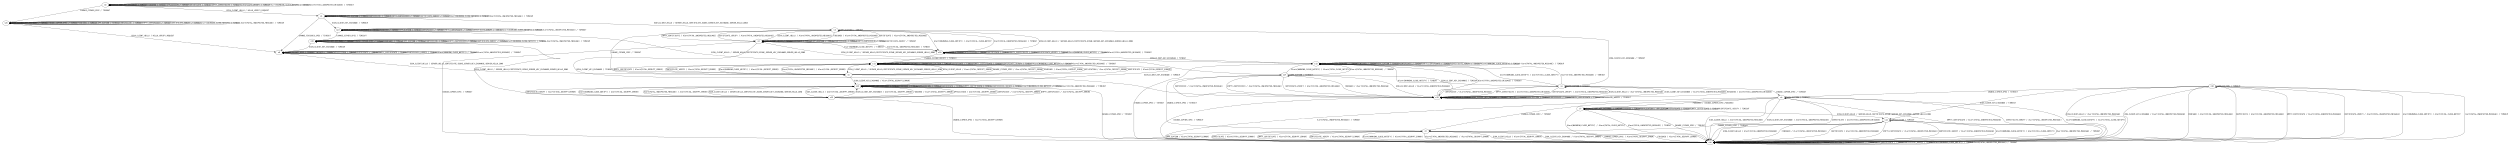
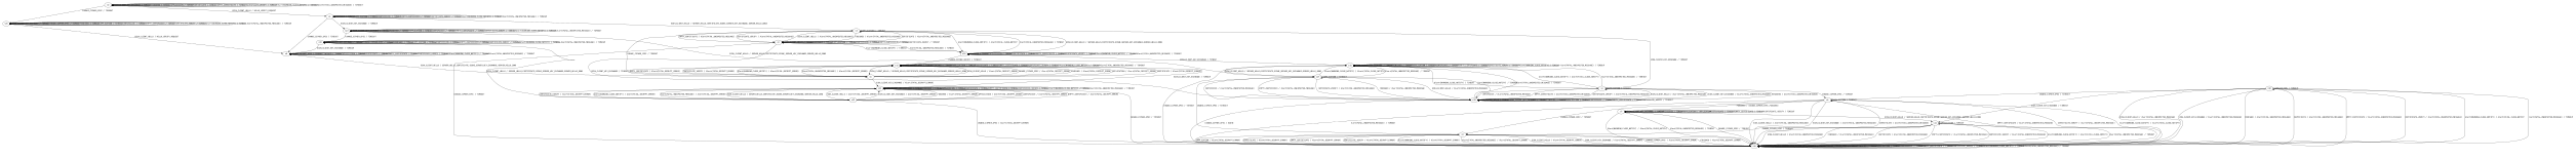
  digraph {
    fontname="JetBrains Mono"
    node [fontname="JetBrains Mono"]
    edge [fontname="JetBrains Mono"]
    n1 [label=s0]
    n2 [label=s1]
    n3 [label=s26]
    n4 [label=s2]
    n5 [label=s8]
    n6 [label=s22]
    n7 [label=s3]
    n8 [label=s4]
    n9 [label=s5]
    n10 [label=s10]
    n11 [label=s19]
    n12 [label=s17]
    n13 [label=s16]
    n14 [label=s20]
    n15 [label=s6]
    n16 [label=s12]
    n17 [label=s11]
    n18 [label=s13]
    n19 [label=s15]
    n20 [label=s9]
    n21 [label=s7]
    n22 [label=s14]
    n23 [label=s18]
    n1 -> n1 [label="ECDH_CLIENT_KEY_EXCHANGE / TIMEOUT"]
    n1 -> n1 [label="FINISHED / TIMEOUT"]
    n1 -> n1 [label="APPLICATION / TIMEOUT"]
    n1 -> n1 [label="CERTIFICATE / TIMEOUT"]
    n1 -> n1 [label="EMPTY_CERTIFICATE / TIMEOUT"]
    n1 -> n1 [label="CERTIFICATE_VERIFY / TIMEOUT"]
    n1 -> n1 [label="Alert(WARNING,CLOSE_NOTIFY) / TIMEOUT"]
    n1 -> n1 [label="Alert(FATAL,UNEXPECTED_MESSAGE) / TIMEOUT"]
    n1 -> n2 [label="ECDH_CLIENT_HELLO / HELLO_VERIFY_REQUEST"]
    n1 -> n3 [label="CHANGE_CIPHER_SPEC / TIMEOUT"]
    n2 -> n2 [label="FINISHED / TIMEOUT"]
    n2 -> n2 [label="APPLICATION / TIMEOUT"]
    n2 -> n2 [label="CERTIFICATE / TIMEOUT"]
    n2 -> n2 [label="EMPTY_CERTIFICATE / TIMEOUT"]
    n2 -> n2 [label="CERTIFICATE_VERIFY / TIMEOUT"]
    n2 -> n2 [label="Alert(WARNING,CLOSE_NOTIFY) / TIMEOUT"]
    n2 -> n2 [label="Alert(FATAL,UNEXPECTED_MESSAGE) / TIMEOUT"]
    n2 -> n4 [label="ECDH_CLIENT_HELLO / SERVER_HELLO,CERTIFICATE,ECDHE_SERVER_KEY_EXCHANGE,SERVER_HELLO_DONE"]
-   n2 -> n5 [label="CHANGE_FINISHED_SPEC / TIMEOUT"]
+   n2 -> n5 [label="CHANGE_CIPHER_SPEC / TIMEOUT"]
    n2 -> n6 [label="ECDH_CLIENT_KEY_EXCHANGE / TIMEOUT"]
    n3 -> n3 [label="ECDH_CLIENT_KEY_EXCHANGE / TIMEOUT"]
    n3 -> n3 [label="CHANGE_CIPHER_SPEC / TIMEOUT"]
    n3 -> n3 [label="FINISHED / TIMEOUT"]
    n3 -> n3 [label="APPLICATION / TIMEOUT"]
    n3 -> n3 [label="CERTIFICATE / TIMEOUT"]
    n3 -> n3 [label="EMPTY_CERTIFICATE / TIMEOUT"]
    n3 -> n3 [label="CERTIFICATE_VERIFY / TIMEOUT"]
    n3 -> n3 [label="Alert(WARNING,CLOSE_NOTIFY) / TIMEOUT"]
    n3 -> n3 [label="Alert(FATAL,UNEXPECTED_MESSAGE) / TIMEOUT"]
    n3 -> n5 [label="ECDH_CLIENT_HELLO / HELLO_VERIFY_REQUEST"]
    n4 -> n4 [label="APPLICATION / TIMEOUT"]
    n4 -> n7 [label="ECDH_CLIENT_HELLO / Alert(FATAL,UNEXPECTED_MESSAGE)"]
    n4 -> n7 [label="FINISHED / Alert(FATAL,UNEXPECTED_MESSAGE)"]
    n4 -> n7 [label="CERTIFICATE / Alert(FATAL,UNEXPECTED_MESSAGE)"]
    n4 -> n7 [label="EMPTY_CERTIFICATE / Alert(FATAL,UNEXPECTED_MESSAGE)"]
    n4 -> n7 [label="CERTIFICATE_VERIFY / Alert(FATAL,UNEXPECTED_MESSAGE)"]
    n4 -> n8 [label="ECDH_CLIENT_KEY_EXCHANGE / TIMEOUT"]
    n4 -> n9 [label="CHANGE_CIPHER_SPEC / TIMEOUT"]
    n4 -> n10 [label="Alert(WARNING,CLOSE_NOTIFY) / Alert(FATAL,CLOSE_NOTIFY)"]
    n4 -> n10 [label="Alert(FATAL,UNEXPECTED_MESSAGE) / TIMEOUT"]
    n5 -> n5 [label="CHANGE_CIPHER_SPEC / TIMEOUT"]
    n5 -> n5 [label="FINISHED / TIMEOUT"]
    n5 -> n5 [label="APPLICATION / TIMEOUT"]
    n5 -> n5 [label="CERTIFICATE / TIMEOUT"]
    n5 -> n5 [label="EMPTY_CERTIFICATE / TIMEOUT"]
    n5 -> n5 [label="CERTIFICATE_VERIFY / TIMEOUT"]
    n5 -> n5 [label="Alert(WARNING,CLOSE_NOTIFY) / TIMEOUT"]
    n5 -> n5 [label="Alert(FATAL,UNEXPECTED_MESSAGE) / TIMEOUT"]
    n5 -> n9 [label="ECDH_CLIENT_HELLO / SERVER_HELLO,CERTIFICATE,ECDHE_SERVER_KEY_EXCHANGE,SERVER_HELLO_DONE"]
    n6 -> n6 [label="ECDH_CLIENT_KEY_EXCHANGE / TIMEOUT"]
    n6 -> n6 [label="FINISHED / TIMEOUT"]
    n6 -> n6 [label="APPLICATION / TIMEOUT"]
    n6 -> n6 [label="CERTIFICATE / TIMEOUT"]
    n6 -> n6 [label="EMPTY_CERTIFICATE / TIMEOUT"]
    n6 -> n6 [label="CERTIFICATE_VERIFY / TIMEOUT"]
    n6 -> n6 [label="Alert(WARNING,CLOSE_NOTIFY) / TIMEOUT"]
    n6 -> n6 [label="Alert(FATAL,UNEXPECTED_MESSAGE) / TIMEOUT"]
    n6 -> n11 [label="CHANGE_CIPHER_SPEC / TIMEOUT"]
    n6 -> n12 [label="ECDH_CLIENT_HELLO / SERVER_HELLO,CERTIFICATE,ECDHE_SERVER_KEY_EXCHANGE,SERVER_HELLO_DONE"]
    n7 -> n7 [label="ECDH_CLIENT_HELLO / TIMEOUT"]
    n7 -> n7 [label="FINISHED / TIMEOUT"]
    n7 -> n7 [label="APPLICATION / TIMEOUT"]
    n7 -> n7 [label="CERTIFICATE / TIMEOUT"]
    n7 -> n7 [label="EMPTY_CERTIFICATE / TIMEOUT"]
    n7 -> n7 [label="CERTIFICATE_VERIFY / TIMEOUT"]
    n7 -> n10 [label="Alert(WARNING,CLOSE_NOTIFY) / TIMEOUT"]
    n7 -> n10 [label="Alert(FATAL,UNEXPECTED_MESSAGE) / TIMEOUT"]
    n7 -> n13 [label="CHANGE_CIPHER_SPEC / TIMEOUT"]
    n7 -> n14 [label="ECDH_CLIENT_KEY_EXCHANGE / TIMEOUT"]
    n8 -> n8 [label="APPLICATION / TIMEOUT"]
    n8 -> n14 [label="ECDH_CLIENT_HELLO / Alert(FATAL,UNEXPECTED_MESSAGE)"]
    n8 -> n14 [label="ECDH_CLIENT_KEY_EXCHANGE / Alert(FATAL,UNEXPECTED_MESSAGE)"]
    n8 -> n14 [label="FINISHED / Alert(FATAL,UNEXPECTED_MESSAGE)"]
    n8 -> n14 [label="CERTIFICATE / Alert(FATAL,UNEXPECTED_MESSAGE)"]
    n8 -> n14 [label="EMPTY_CERTIFICATE / Alert(FATAL,UNEXPECTED_MESSAGE)"]
    n8 -> n14 [label="CERTIFICATE_VERIFY / Alert(FATAL,UNEXPECTED_MESSAGE)"]
    n8 -> n15 [label="CHANGE_CIPHER_SPEC / TIMEOUT"]
    n8 -> n16 [label="Alert(WARNING,CLOSE_NOTIFY) / Alert(FATAL,CLOSE_NOTIFY)"]
    n8 -> n16 [label="Alert(FATAL,UNEXPECTED_MESSAGE) / TIMEOUT"]
    n9 -> n17 [label="ECDH_CLIENT_HELLO / Alert(FATAL,DECRYPT_ERROR)"]
    n9 -> n17 [label="CHANGE_CIPHER_SPEC / Alert(FATAL,DECRYPT_ERROR)"]
    n9 -> n17 [label="FINISHED / Alert(FATAL,DECRYPT_ERROR)"]
    n9 -> n17 [label="APPLICATION / Alert(FATAL,DECRYPT_ERROR)"]
    n9 -> n17 [label="CERTIFICATE / Alert(FATAL,DECRYPT_ERROR)"]
    n9 -> n17 [label="EMPTY_CERTIFICATE / Alert(FATAL,DECRYPT_ERROR)"]
    n9 -> n17 [label="CERTIFICATE_VERIFY / Alert(FATAL,DECRYPT_ERROR)"]
    n9 -> n17 [label="Alert(WARNING,CLOSE_NOTIFY) / Alert(FATAL,DECRYPT_ERROR)"]
    n9 -> n17 [label="Alert(FATAL,UNEXPECTED_MESSAGE) / Alert(FATAL,DECRYPT_ERROR)"]
    n9 -> n18 [label="ECDH_CLIENT_KEY_EXCHANGE / Alert(FATAL,DECRYPT_ERROR)"]
    n10 -> n4 [label="ECDH_CLIENT_HELLO / SERVER_HELLO,CERTIFICATE,ECDHE_SERVER_KEY_EXCHANGE,SERVER_HELLO_DONE"]
    n10 -> n10 [label="FINISHED / TIMEOUT"]
    n10 -> n10 [label="APPLICATION / TIMEOUT"]
    n10 -> n10 [label="CERTIFICATE / TIMEOUT"]
    n10 -> n10 [label="EMPTY_CERTIFICATE / TIMEOUT"]
    n10 -> n10 [label="CERTIFICATE_VERIFY / TIMEOUT"]
    n10 -> n10 [label="Alert(WARNING,CLOSE_NOTIFY) / TIMEOUT"]
    n10 -> n10 [label="Alert(FATAL,UNEXPECTED_MESSAGE) / TIMEOUT"]
    n10 -> n16 [label="ECDH_CLIENT_KEY_EXCHANGE / TIMEOUT"]
    n10 -> n17 [label="CHANGE_CIPHER_VERIFY / TIMEOUT"]
    n11 -> n5 [label="ECDH_CLIENT_KEY_EXCHANGE / TIMEOUT"]
    n11 -> n11 [label="ECDH_CLIENT_KEY_EXCHANGE / TIMEOUT"]
    n11 -> n11 [label="CHANGE_CIPHER_SPEC / TIMEOUT"]
    n11 -> n11 [label="FINISHED / TIMEOUT"]
    n11 -> n11 [label="APPLICATION / TIMEOUT"]
    n11 -> n11 [label="CERTIFICATE / TIMEOUT"]
    n11 -> n11 [label="EMPTY_CERTIFICATE / TIMEOUT"]
    n11 -> n11 [label="CERTIFICATE_VERIFY / TIMEOUT"]
    n11 -> n11 [label="Alert(WARNING,CLOSE_NOTIFY) / TIMEOUT"]
    n11 -> n11 [label="Alert(FATAL,UNEXPECTED_MESSAGE) / TIMEOUT"]
    n11 -> n19 [label="ECDH_CLIENT_HELLO / SERVER_HELLO,CERTIFICATE,ECDHE_SERVER_KEY_EXCHANGE,SERVER_HELLO_DONE"]
-   n12 -> n8 [label="ECDH_CLIENT_KEY_EXCHANGE / TIMEOUT"]
+   n12 -> n8 [label="Alert(WARNING,CLOSE_NOTIFY) / TIMEOUT"]
    n12 -> n12 [label="APPLICATION / TIMEOUT"]
    n12 -> n14 [label="ECDH_CLIENT_HELLO / Alert(FATAL,UNEXPECTED_MESSAGE)"]
    n12 -> n14 [label="FINISHED / Alert(FATAL,UNEXPECTED_MESSAGE)"]
    n12 -> n14 [label="CERTIFICATE / Alert(FATAL,UNEXPECTED_MESSAGE)"]
    n12 -> n14 [label="EMPTY_CERTIFICATE / Alert(FATAL,UNEXPECTED_MESSAGE)"]
    n12 -> n14 [label="CERTIFICATE_VERIFY / Alert(FATAL,UNEXPECTED_MESSAGE)"]
    n12 -> n16 [label="Alert(WARNING,CLOSE_NOTIFY) / Alert(FATAL,CLOSE_NOTIFY)"]
    n12 -> n16 [label="Alert(FATAL,UNEXPECTED_MESSAGE) / TIMEOUT"]
    n12 -> n20 [label="CHANGE_CIPHER_SPEC / TIMEOUT"]
    n13 -> n13 [label="ECDH_CLIENT_HELLO / TIMEOUT"]
    n13 -> n13 [label="ECDH_CLIENT_KEY_EXCHANGE / TIMEOUT"]
    n13 -> n13 [label="CHANGE_CIPHER_SPEC / TIMEOUT"]
    n13 -> n13 [label="FINISHED / TIMEOUT"]
    n13 -> n13 [label="APPLICATION / TIMEOUT"]
    n13 -> n13 [label="CERTIFICATE / TIMEOUT"]
    n13 -> n13 [label="EMPTY_CERTIFICATE / TIMEOUT"]
    n13 -> n13 [label="CERTIFICATE_VERIFY / TIMEOUT"]
    n13 -> n13 [label="Alert(WARNING,CLOSE_NOTIFY) / TIMEOUT"]
    n13 -> n13 [label="Alert(FATAL,UNEXPECTED_MESSAGE) / TIMEOUT"]
-   n14 -> n13 [label="CHANGE_CIPHER_SPEC / TIMEOUT"]
+   n14 -> n13 [label="CHANGE_CIPHER_SPEC / ECDHE"]
    n14 -> n14 [label="ECDH_CLIENT_HELLO / TIMEOUT"]
    n14 -> n14 [label="ECDH_CLIENT_KEY_EXCHANGE / TIMEOUT"]
    n14 -> n14 [label="FINISHED / TIMEOUT"]
    n14 -> n14 [label="APPLICATION / TIMEOUT"]
    n14 -> n14 [label="CERTIFICATE / TIMEOUT"]
    n14 -> n14 [label="EMPTY_CERTIFICATE / TIMEOUT"]
    n14 -> n14 [label="CERTIFICATE_VERIFY / TIMEOUT"]
    n14 -> n16 [label="Alert(WARNING,CLOSE_NOTIFY) / TIMEOUT"]
    n14 -> n16 [label="Alert(FATAL,UNEXPECTED_MESSAGE) / TIMEOUT"]
    n15 -> n13 [label="ECDH_CLIENT_HELLO / Alert(FATAL,UNEXPECTED_MESSAGE)"]
    n15 -> n13 [label="ECDH_CLIENT_KEY_EXCHANGE / Alert(FATAL,UNEXPECTED_MESSAGE)"]
    n15 -> n13 [label="CERTIFICATE / Alert(FATAL,UNEXPECTED_MESSAGE)"]
    n15 -> n13 [label="EMPTY_CERTIFICATE / Alert(FATAL,UNEXPECTED_MESSAGE)"]
    n15 -> n13 [label="CERTIFICATE_VERIFY / Alert(FATAL,UNEXPECTED_MESSAGE)"]
    n15 -> n13 [label="Alert(WARNING,CLOSE_NOTIFY) / Alert(FATAL,CLOSE_NOTIFY)"]
    n15 -> n13 [label="Alert(FATAL,UNEXPECTED_MESSAGE) / TIMEOUT"]
    n15 -> n15 [label="APPLICATION / TIMEOUT"]
    n15 -> n20 [label="CHANGE_CIPHER_SPEC / TIMEOUT"]
    n15 -> n21 [label="FINISHED / CHANGE_CIPHER_SPEC,FINISHED"]
-   n16 -> n7 [label="ECDH_CLIENT_HELLO / SERVER_HELLO,CERTIFICATE,ECDHE_SERVER_KEY_EXCHANGE,SERVER_HELLO_DONE"]
+   n16 -> n12 [label="ECDH_CLIENT_HELLO / SERVER_HELLO,CERTIFICATE,ECDHE_SERVER_KEY_EXCHANGE,SERVER_HELLO_DONE"]
    n16 -> n13 [label="CHANGE_CIPHER_SPEC / TIMEOUT"]
    n16 -> n16 [label="ECDH_CLIENT_KEY_EXCHANGE / TIMEOUT"]
    n16 -> n16 [label="FINISHED / TIMEOUT"]
    n16 -> n16 [label="APPLICATION / TIMEOUT"]
    n16 -> n16 [label="CERTIFICATE / TIMEOUT"]
    n16 -> n16 [label="EMPTY_CERTIFICATE / TIMEOUT"]
    n16 -> n16 [label="CERTIFICATE_VERIFY / TIMEOUT"]
    n16 -> n16 [label="Alert(WARNING,CLOSE_NOTIFY) / TIMEOUT"]
    n16 -> n16 [label="Alert(FATAL,UNEXPECTED_MESSAGE) / TIMEOUT"]
    n17 -> n9 [label="ECDH_CLIENT_HELLO / SERVER_HELLO,CERTIFICATE,ECDHE_SERVER_KEY_EXCHANGE,SERVER_HELLO_DONE"]
    n17 -> n17 [label="CHANGE_CIPHER_SPEC / TIMEOUT"]
    n17 -> n17 [label="FINISHED / TIMEOUT"]
    n17 -> n17 [label="APPLICATION / TIMEOUT"]
    n17 -> n17 [label="CERTIFICATE / TIMEOUT"]
    n17 -> n17 [label="EMPTY_CERTIFICATE / TIMEOUT"]
    n17 -> n17 [label="CERTIFICATE_VERIFY / TIMEOUT"]
    n17 -> n17 [label="Alert(WARNING,CLOSE_NOTIFY) / TIMEOUT"]
    n17 -> n17 [label="Alert(FATAL,UNEXPECTED_MESSAGE) / TIMEOUT"]
    n17 -> n18 [label="ECDH_CLIENT_KEY_EXCHANGE / TIMEOUT"]
    n18 -> n13 [label="CHANGE_CIPHER_SPEC / TIMEOUT"]
    n18 -> n18 [label="ECDH_CLIENT_KEY_EXCHANGE / TIMEOUT"]
    n18 -> n18 [label="FINISHED / TIMEOUT"]
    n18 -> n18 [label="APPLICATION / TIMEOUT"]
    n18 -> n18 [label="CERTIFICATE / TIMEOUT"]
    n18 -> n18 [label="EMPTY_CERTIFICATE / TIMEOUT"]
    n18 -> n18 [label="CERTIFICATE_VERIFY / TIMEOUT"]
    n18 -> n18 [label="Alert(WARNING,CLOSE_NOTIFY) / TIMEOUT"]
    n18 -> n18 [label="Alert(FATAL,UNEXPECTED_MESSAGE) / TIMEOUT"]
    n18 -> n19 [label="ECDH_CLIENT_HELLO / SERVER_HELLO,CERTIFICATE,ECDHE_SERVER_KEY_EXCHANGE,SERVER_HELLO_DONE"]
    n19 -> n13 [label="CHANGE_CIPHER_SPEC / Alert(FATAL,DECRYPT_ERROR)"]
    n19 -> n18 [label="ECDH_CLIENT_HELLO / Alert(FATAL,DECRYPT_ERROR)"]
    n19 -> n18 [label="ECDH_CLIENT_KEY_EXCHANGE / Alert(FATAL,DECRYPT_ERROR)"]
    n19 -> n18 [label="FINISHED / Alert(FATAL,DECRYPT_ERROR)"]
    n19 -> n18 [label="APPLICATION / Alert(FATAL,DECRYPT_ERROR)"]
    n19 -> n18 [label="CERTIFICATE / Alert(FATAL,DECRYPT_ERROR)"]
    n19 -> n18 [label="EMPTY_CERTIFICATE / Alert(FATAL,DECRYPT_ERROR)"]
    n19 -> n18 [label="CERTIFICATE_VERIFY / Alert(FATAL,DECRYPT_ERROR)"]
    n19 -> n18 [label="Alert(WARNING,CLOSE_NOTIFY) / Alert(FATAL,DECRYPT_ERROR)"]
    n19 -> n18 [label="Alert(FATAL,UNEXPECTED_MESSAGE) / Alert(FATAL,DECRYPT_ERROR)"]
    n20 -> n13 [label="ECDH_CLIENT_HELLO / Alert(FATAL,DECRYPT_ERROR)"]
    n20 -> n13 [label="ECDH_CLIENT_KEY_EXCHANGE / Alert(FATAL,DECRYPT_ERROR)"]
    n20 -> n13 [label="CHANGE_CIPHER_SPEC / Alert(FATAL,DECRYPT_ERROR)"]
    n20 -> n13 [label="FINISHED / Alert(FATAL,DECRYPT_ERROR)"]
    n20 -> n13 [label="APPLICATION / Alert(FATAL,DECRYPT_ERROR)"]
    n20 -> n13 [label="CERTIFICATE / Alert(FATAL,DECRYPT_ERROR)"]
    n20 -> n13 [label="EMPTY_CERTIFICATE / Alert(FATAL,DECRYPT_ERROR)"]
    n20 -> n13 [label="CERTIFICATE_VERIFY / Alert(FATAL,DECRYPT_ERROR)"]
    n20 -> n13 [label="Alert(WARNING,CLOSE_NOTIFY) / Alert(FATAL,DECRYPT_ERROR)"]
    n20 -> n13 [label="Alert(FATAL,UNEXPECTED_MESSAGE) / Alert(FATAL,DECRYPT_ERROR)"]
    n21 -> n13 [label="CHANGE_CIPHER_SPEC / TIMEOUT"]
    n21 -> n13 [label="Alert(WARNING,CLOSE_NOTIFY) / Alert(FATAL,CLOSE_NOTIFY)"]
    n21 -> n13 [label="Alert(FATAL,UNEXPECTED_MESSAGE) / TIMEOUT"]
    n21 -> n21 [label="ECDH_CLIENT_KEY_EXCHANGE / TIMEOUT"]
    n21 -> n21 [label="FINISHED / TIMEOUT"]
    n21 -> n21 [label="APPLICATION / APPLICATION"]
    n21 -> n21 [label="CERTIFICATE / TIMEOUT"]
    n21 -> n21 [label="EMPTY_CERTIFICATE / TIMEOUT"]
    n21 -> n21 [label="CERTIFICATE_VERIFY / TIMEOUT"]
    n21 -> n22 [label="ECDH_CLIENT_HELLO / SERVER_HELLO,CERTIFICATE,ECDHE_SERVER_KEY_EXCHANGE,SERVER_HELLO_DONE"]
    n22 -> n13 [label="ECDH_CLIENT_HELLO / Alert(FATAL,UNEXPECTED_MESSAGE)"]
    n22 -> n13 [label="FINISHED / Alert(FATAL,UNEXPECTED_MESSAGE)"]
    n22 -> n13 [label="CERTIFICATE / Alert(FATAL,UNEXPECTED_MESSAGE)"]
    n22 -> n13 [label="EMPTY_CERTIFICATE / Alert(FATAL,UNEXPECTED_MESSAGE)"]
    n22 -> n13 [label="CERTIFICATE_VERIFY / Alert(FATAL,UNEXPECTED_MESSAGE)"]
    n22 -> n13 [label="Alert(WARNING,CLOSE_NOTIFY) / Alert(FATAL,CLOSE_NOTIFY)"]
    n22 -> n13 [label="Alert(FATAL,UNEXPECTED_MESSAGE) / TIMEOUT"]
    n22 -> n20 [label="CHANGE_CIPHER_SPEC / TIMEOUT"]
    n22 -> n22 [label="APPLICATION / TIMEOUT"]
    n23 -> n13 [label="ECDH_CLIENT_HELLO / Alert(FATAL,UNEXPECTED_MESSAGE)"]
    n23 -> n13 [label="ECDH_CLIENT_KEY_EXCHANGE / Alert(FATAL,UNEXPECTED_MESSAGE)"]
    n23 -> n13 [label="FINISHED / Alert(FATAL,UNEXPECTED_MESSAGE)"]
    n23 -> n13 [label="CERTIFICATE / Alert(FATAL,UNEXPECTED_MESSAGE)"]
    n23 -> n13 [label="EMPTY_CERTIFICATE / Alert(FATAL,UNEXPECTED_MESSAGE)"]
    n23 -> n13 [label="CERTIFICATE_VERIFY / Alert(FATAL,UNEXPECTED_MESSAGE)"]
    n23 -> n13 [label="Alert(WARNING,CLOSE_NOTIFY) / Alert(FATAL,CLOSE_NOTIFY)"]
    n23 -> n13 [label="Alert(FATAL,UNEXPECTED_MESSAGE) / TIMEOUT"]
    n23 -> n15 [label="CHANGE_CIPHER_SPEC / TIMEOUT"]
    n23 -> n22 [label="ECDH_CLIENT_KEY_EXCHANGE / TIMEOUT"]
    n23 -> n23 [label="APPLICATION / TIMEOUT"]
  }
